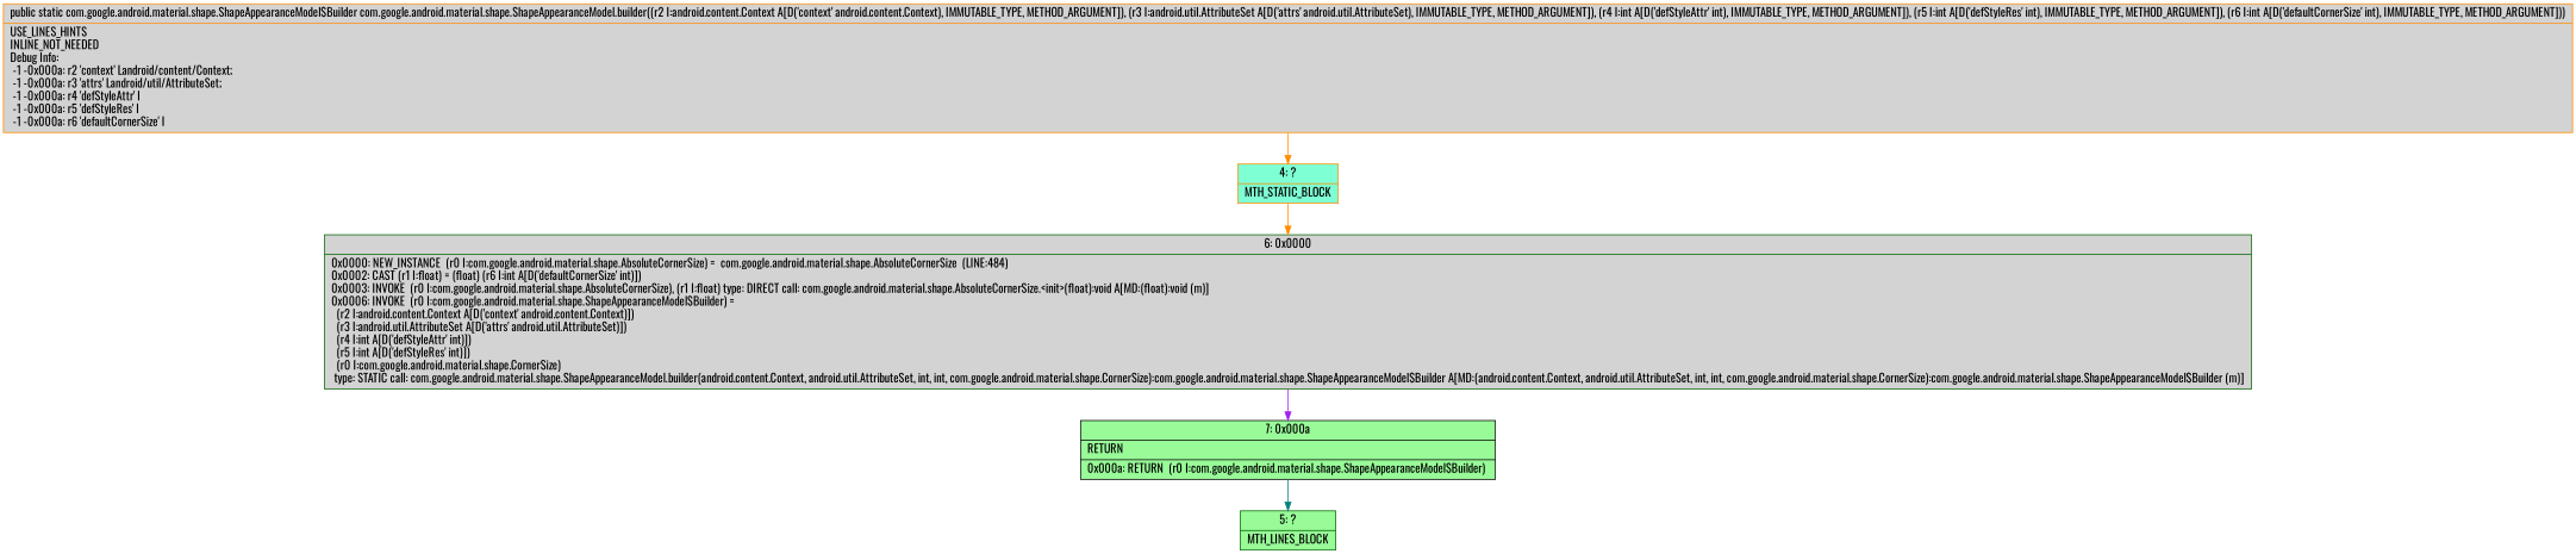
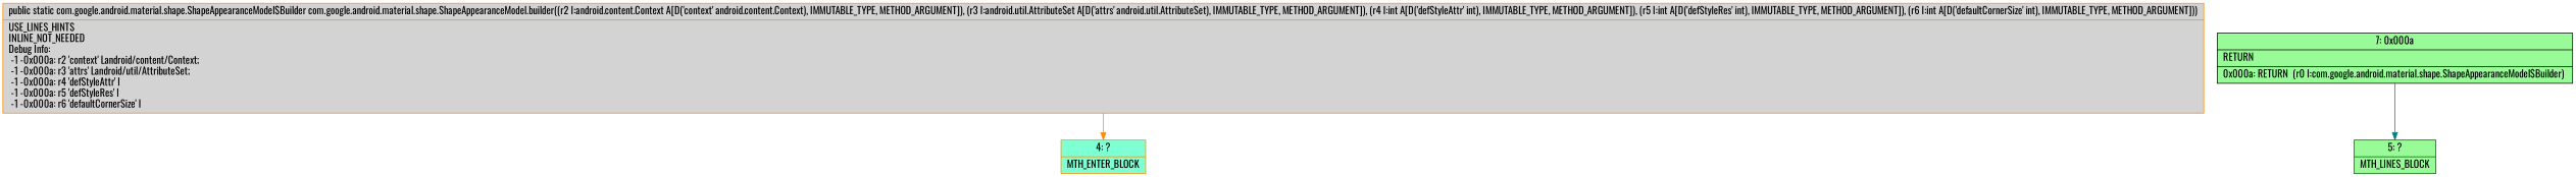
  digraph {
    fontname=Oswald
    node [color=darkorange fillcolor=lightgrey fontname=Oswald shape=record style=filled]
    edge [color=darkorange fontname=Oswald]
-   n1 [fillcolor=aquamarine label="{4\:\ ?|MTH_STATIC_BLOCK\l}"]
-   n2 [color=darkgreen label="{6\:\ 0x0000|0x0000: NEW_INSTANCE  (r0 I:com.google.android.material.shape.AbsoluteCornerSize) =  com.google.android.material.shape.AbsoluteCornerSize  (LINE:484)\l0x0002: CAST (r1 I:float) = (float) (r6 I:int A[D('defaultCornerSize' int)]) \l0x0003: INVOKE  (r0 I:com.google.android.material.shape.AbsoluteCornerSize), (r1 I:float) type: DIRECT call: com.google.android.material.shape.AbsoluteCornerSize.\<init\>(float):void A[MD:(float):void (m)]\l0x0006: INVOKE  (r0 I:com.google.android.material.shape.ShapeAppearanceModel$Builder) = \l  (r2 I:android.content.Context A[D('context' android.content.Context)])\l  (r3 I:android.util.AttributeSet A[D('attrs' android.util.AttributeSet)])\l  (r4 I:int A[D('defStyleAttr' int)])\l  (r5 I:int A[D('defStyleRes' int)])\l  (r0 I:com.google.android.material.shape.CornerSize)\l type: STATIC call: com.google.android.material.shape.ShapeAppearanceModel.builder(android.content.Context, android.util.AttributeSet, int, int, com.google.android.material.shape.CornerSize):com.google.android.material.shape.ShapeAppearanceModel$Builder A[MD:(android.content.Context, android.util.AttributeSet, int, int, com.google.android.material.shape.CornerSize):com.google.android.material.shape.ShapeAppearanceModel$Builder (m)]\l}"]
+   n1 [fillcolor=aquamarine label="{4\:\ ?|MTH_ENTER_BLOCK\l}"]
    n3 [color=black fillcolor=palegreen label="{7\:\ 0x000a|RETURN\l|0x000a: RETURN  (r0 I:com.google.android.material.shape.ShapeAppearanceModel$Builder) \l}"]
    n4 [color=darkgreen fillcolor=palegreen label="{5\:\ ?|MTH_LINES_BLOCK\l}"]
    n5 [label="{public static com.google.android.material.shape.ShapeAppearanceModel$Builder com.google.android.material.shape.ShapeAppearanceModel.builder((r2 I:android.content.Context A[D('context' android.content.Context), IMMUTABLE_TYPE, METHOD_ARGUMENT]), (r3 I:android.util.AttributeSet A[D('attrs' android.util.AttributeSet), IMMUTABLE_TYPE, METHOD_ARGUMENT]), (r4 I:int A[D('defStyleAttr' int), IMMUTABLE_TYPE, METHOD_ARGUMENT]), (r5 I:int A[D('defStyleRes' int), IMMUTABLE_TYPE, METHOD_ARGUMENT]), (r6 I:int A[D('defaultCornerSize' int), IMMUTABLE_TYPE, METHOD_ARGUMENT]))  | USE_LINES_HINTS\lINLINE_NOT_NEEDED\lDebug Info:\l  \-1 \-0x000a: r2 'context' Landroid\/content\/Context;\l  \-1 \-0x000a: r3 'attrs' Landroid\/util\/AttributeSet;\l  \-1 \-0x000a: r4 'defStyleAttr' I\l  \-1 \-0x000a: r5 'defStyleRes' I\l  \-1 \-0x000a: r6 'defaultCornerSize' I\l}"]
-   n1 -> n2
-   n2 -> n3 [color=purple]
    n3 -> n4 [color=teal]
    n5 -> n1
  }
